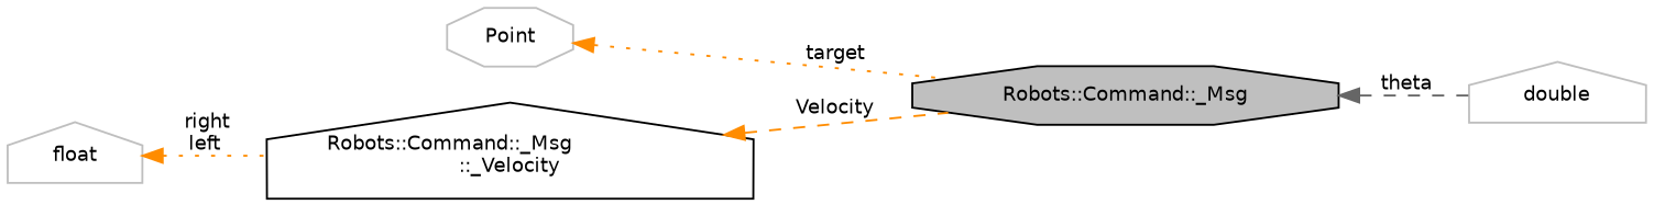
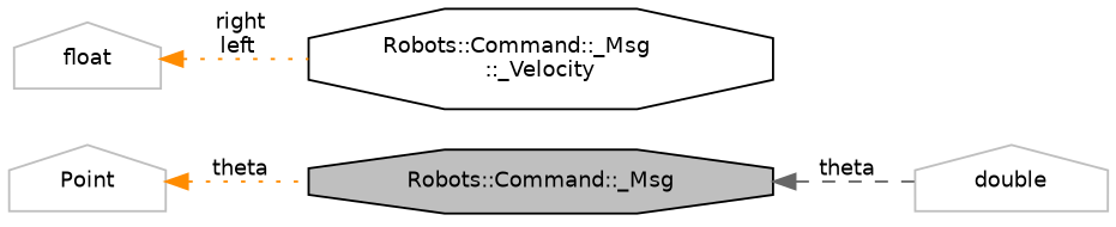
  digraph {
    rankdir=LR
    node [color=grey75 fillcolor=white fontname=Helvetica fontsize=10 shape=octagon style=filled]
    edge [color=darkorange dir=back fontname=Helvetica fontsize=10 labelfontname=Helvetica labelfontsize=10 style=dashed]
    n1 [color=black fillcolor=grey75 fontcolor=black height=0.2 label="Robots::Command::_Msg" width=0.4]
    n2 [height=0.2 label=double shape=house width=0.4]
-   n3 [height=0.2 label=Point width=0.4]
-   n4 [color=black height=0.2 label="Robots::Command::_Msg\l::_Velocity" shape=house width=0.4]
+   n3 [height=0.2 label=Point shape=house width=0.4]
+   n4 [color=black height=0.2 label="Robots::Command::_Msg\l::_Velocity" width=0.4]
    n5 [height=0.2 label=float shape=house width=0.4]
    n1 -> n2 [color=gray40 label=" theta"]
-   n3 -> n1 [label=" target" style=dotted]
-   n4 -> n1 [label=" Velocity"]
+   n3 -> n1 [label=" theta" style=dotted]
    n5 -> n4 [label=" right\nleft" style=dotted]
  }
